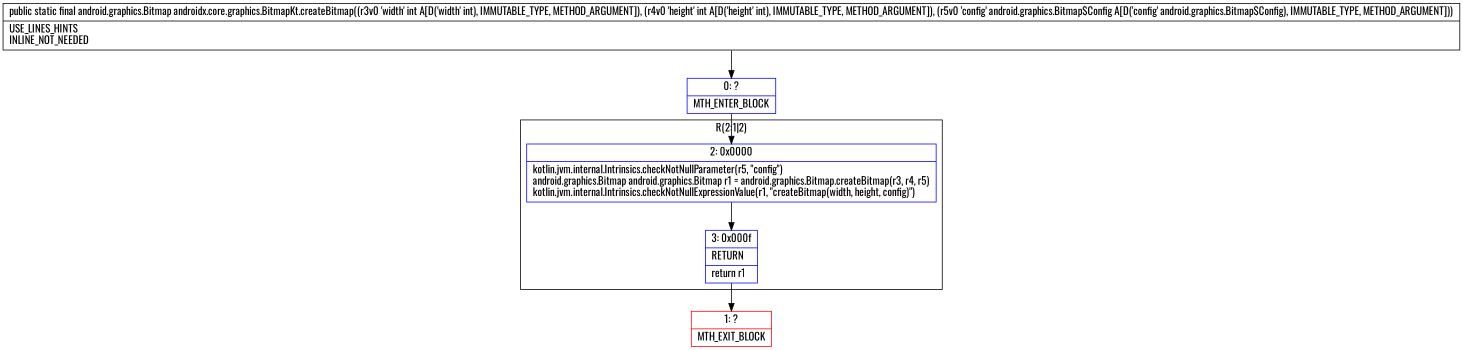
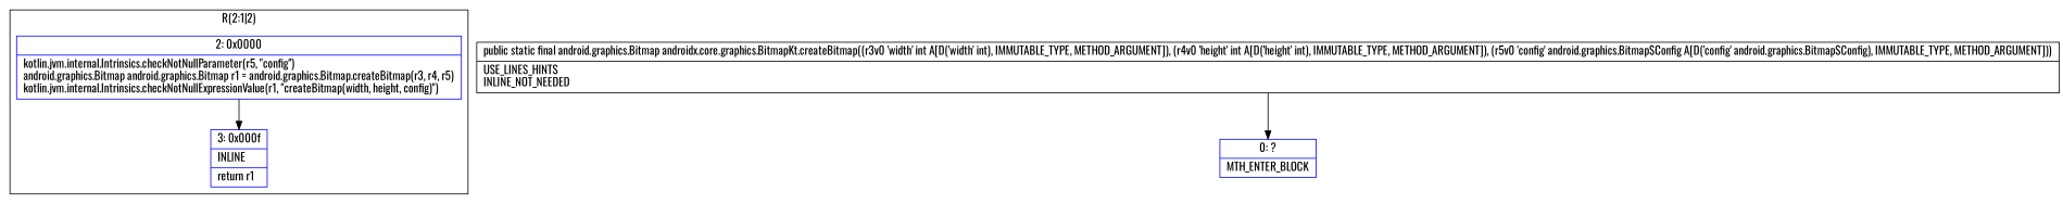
  digraph {
    fontname=Oswald
    node [color=blue fontname=Oswald shape=record]
    edge [fontname=Oswald]
    n1 [label="{2\:\ 0x0000|kotlin.jvm.internal.Intrinsics.checkNotNullParameter(r5, \"config\")\landroid.graphics.Bitmap android.graphics.Bitmap r1 = android.graphics.Bitmap.createBitmap(r3, r4, r5)\lkotlin.jvm.internal.Intrinsics.checkNotNullExpressionValue(r1, \"createBitmap(width, height, config)\")\l}"]
-   n2 [label="{3\:\ 0x000f|RETURN\l|return r1\l}"]
-   n3 [color=red label="{1\:\ ?|MTH_EXIT_BLOCK\l}"]
+   n2 [label="{3\:\ 0x000f|INLINE\l|return r1\l}"]
    n4 [label="{0\:\ ?|MTH_ENTER_BLOCK\l}"]
    n5 [label="{public static final android.graphics.Bitmap androidx.core.graphics.BitmapKt.createBitmap((r3v0 'width' int A[D('width' int), IMMUTABLE_TYPE, METHOD_ARGUMENT]), (r4v0 'height' int A[D('height' int), IMMUTABLE_TYPE, METHOD_ARGUMENT]), (r5v0 'config' android.graphics.Bitmap$Config A[D('config' android.graphics.Bitmap$Config), IMMUTABLE_TYPE, METHOD_ARGUMENT]))  | USE_LINES_HINTS\lINLINE_NOT_NEEDED\l}" color=""]
    subgraph cluster_1 {
      label="R(2:1|2)"
      n1
      n2
    }
    n1 -> n2
-   n2 -> n3
-   n4 -> n1
    n5 -> n4
  }
